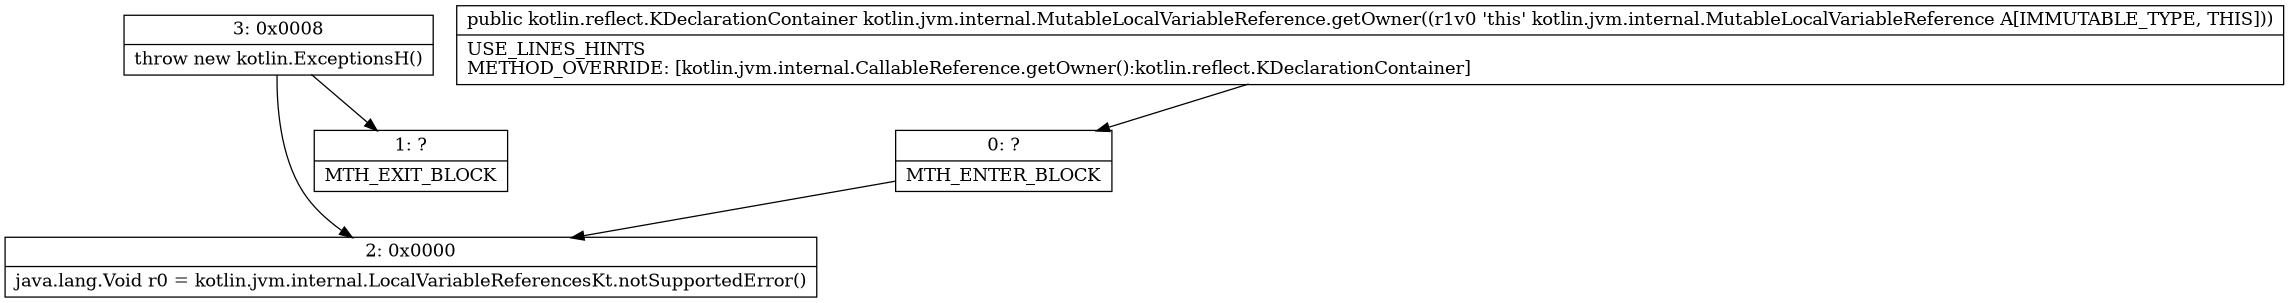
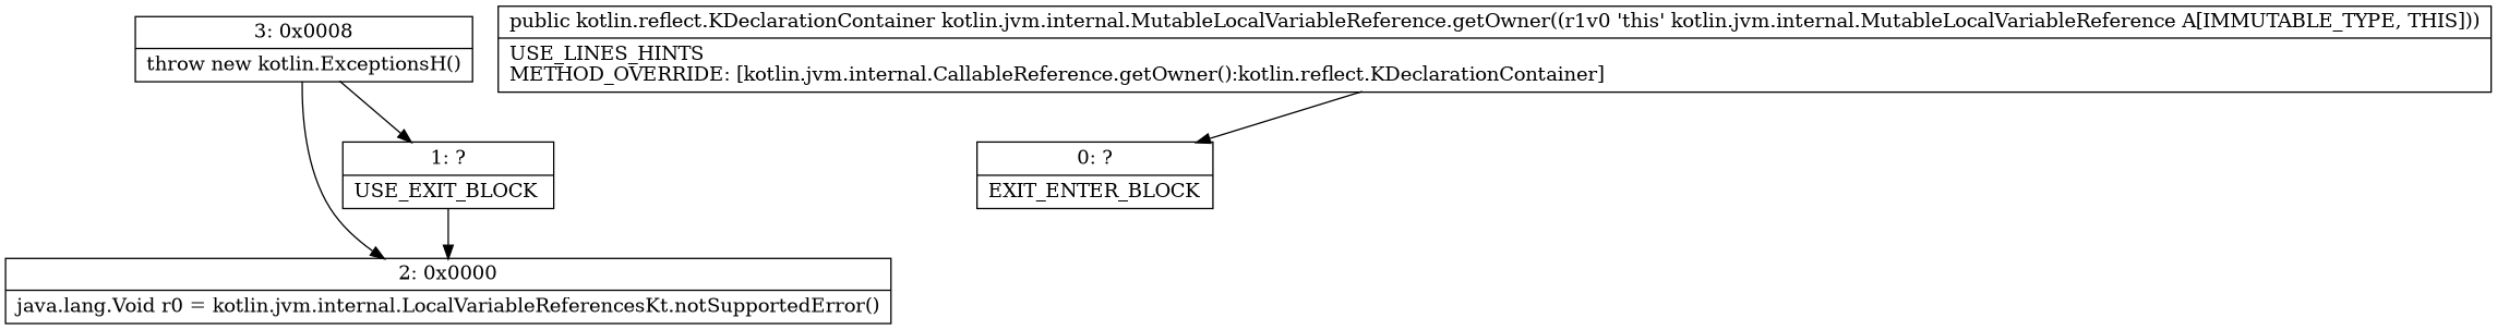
  digraph {
    node [shape=record]
-   n1 [label="{0\:\ ?|MTH_ENTER_BLOCK\l}"]
+   n1 [label="{0\:\ ?|EXIT_ENTER_BLOCK\l}"]
    n2 [label="{2\:\ 0x0000|java.lang.Void r0 = kotlin.jvm.internal.LocalVariableReferencesKt.notSupportedError()\l}"]
    n3 [label="{3\:\ 0x0008|throw new kotlin.ExceptionsH()\l}"]
-   n4 [label="{1\:\ ?|MTH_EXIT_BLOCK\l}"]
+   n4 [label="{1\:\ ?|USE_EXIT_BLOCK\l}"]
    n5 [label="{public kotlin.reflect.KDeclarationContainer kotlin.jvm.internal.MutableLocalVariableReference.getOwner((r1v0 'this' kotlin.jvm.internal.MutableLocalVariableReference A[IMMUTABLE_TYPE, THIS]))  | USE_LINES_HINTS\lMETHOD_OVERRIDE: [kotlin.jvm.internal.CallableReference.getOwner():kotlin.reflect.KDeclarationContainer]\l}"]
-   n1 -> n2
+   n4 -> n2
    n3 -> n2
    n3 -> n4
    n5 -> n1
  }
